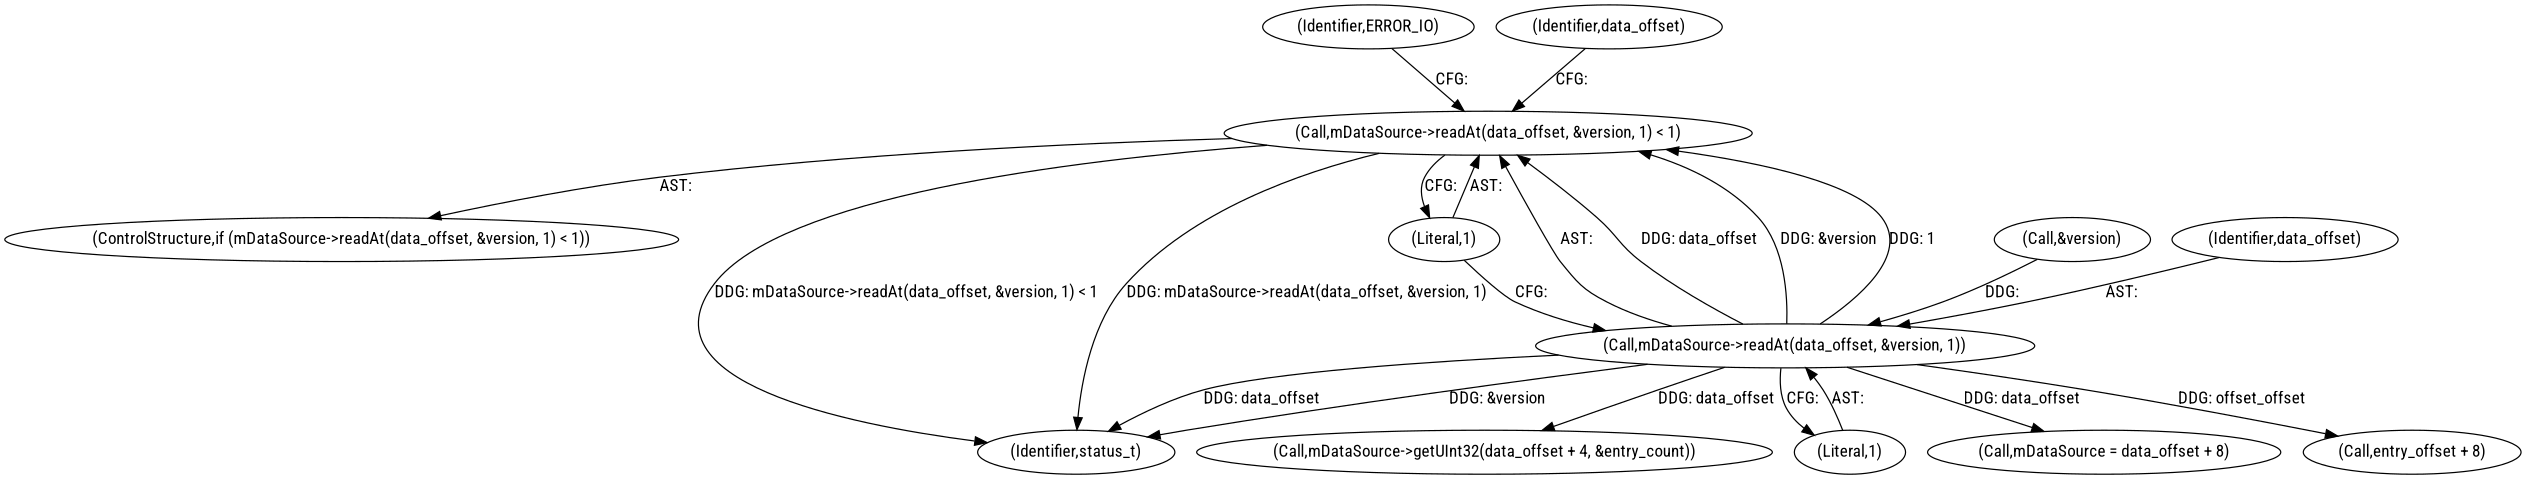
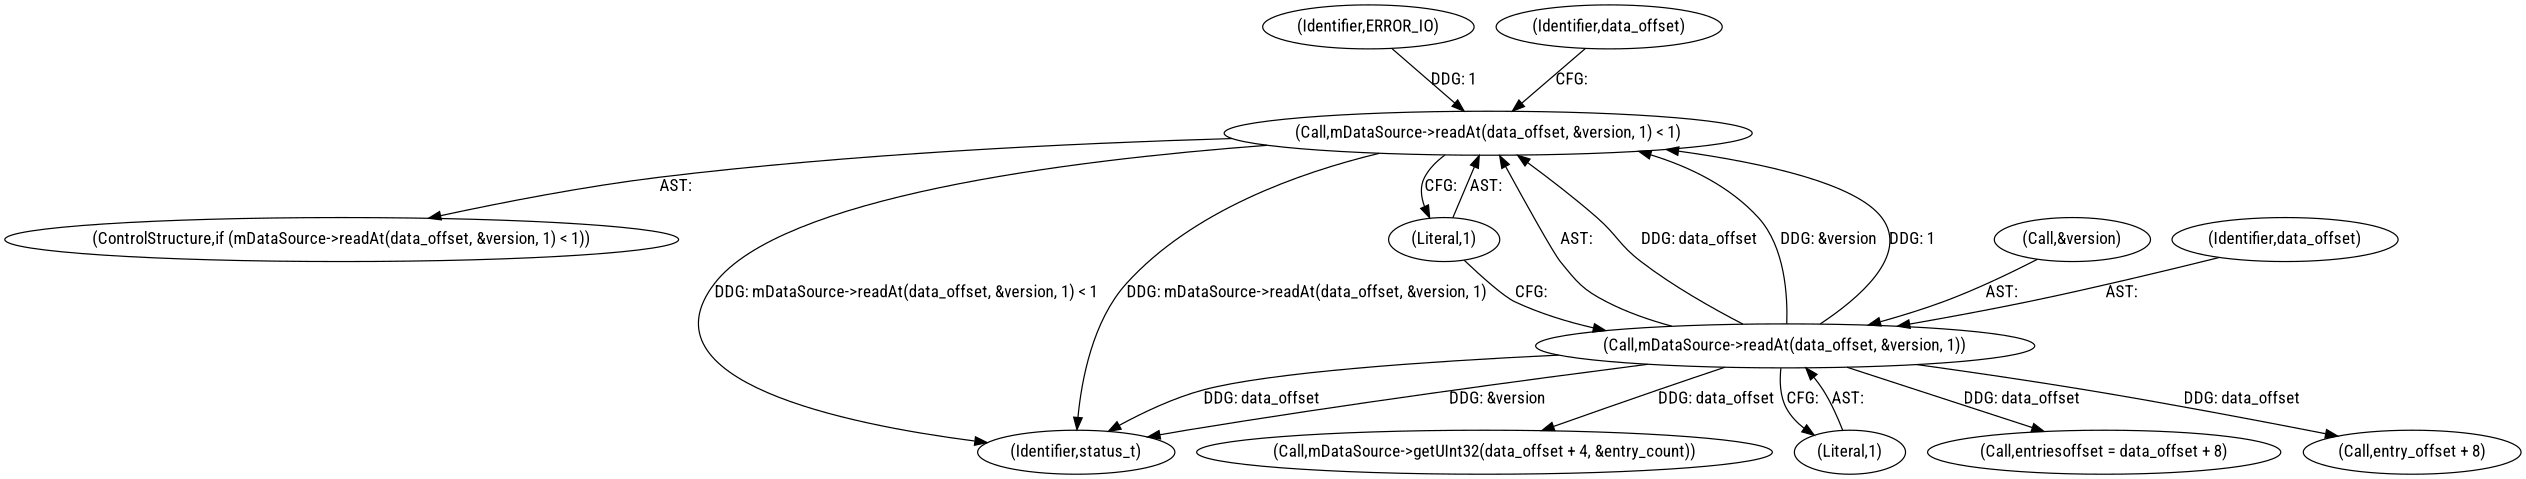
  digraph {
    fontname="Roboto Condensed"
    node [fontname="Roboto Condensed"]
    edge [fontname="Roboto Condensed"]
    n1 [label="(Call,mDataSource->readAt(data_offset, &version, 1) < 1)"]
    n2 [label="(ControlStructure,if (mDataSource->readAt(data_offset, &version, 1) < 1))"]
    n3 [label="(Identifier,status_t)"]
    n4 [label="(Literal,1)"]
    n5 [label="(Call,mDataSource->readAt(data_offset, &version, 1))"]
    n6 [label="(Call,mDataSource->getUInt32(data_offset + 4, &entry_count))"]
    n7 [label="(Literal,1)"]
-   n8 [label="(Call,mDataSource = data_offset + 8)"]
+   n8 [label="(Call,entriesoffset = data_offset + 8)"]
    n9 [label="(Call,entry_offset + 8)"]
    n10 [label="(Call,&version)"]
    n11 [label="(Identifier,ERROR_IO)"]
    n12 [label="(Identifier,data_offset)"]
    n13 [label="(Identifier,data_offset)"]
    n1 -> n2 [label="AST: "]
    n1 -> n3 [label="DDG: mDataSource->readAt(data_offset, &version, 1) < 1"]
    n1 -> n3 [label="DDG: mDataSource->readAt(data_offset, &version, 1)"]
    n1 -> n4 [label="CFG: "]
    n4 -> n1 [label="AST: "]
    n4 -> n5 [label="CFG: "]
    n5 -> n1 [label="AST: "]
    n5 -> n1 [label="DDG: data_offset"]
    n5 -> n1 [label="DDG: &version"]
    n5 -> n1 [label="DDG: 1"]
    n5 -> n3 [label="DDG: data_offset"]
    n5 -> n3 [label="DDG: &version"]
    n5 -> n6 [label="DDG: data_offset"]
    n5 -> n7 [label="CFG: "]
    n5 -> n8 [label="DDG: data_offset"]
-   n5 -> n9 [label="DDG: offset_offset"]
+   n5 -> n9 [label="DDG: data_offset"]
    n7 -> n5 [label="AST: "]
-   n10 -> n5 [label="DDG: "]
-   n11 -> n1 [label="CFG: "]
+   n10 -> n5 [label="AST: "]
+   n11 -> n1 [label="DDG: 1"]
    n12 -> n1 [label="CFG: "]
    n13 -> n5 [label="AST: "]
  }
